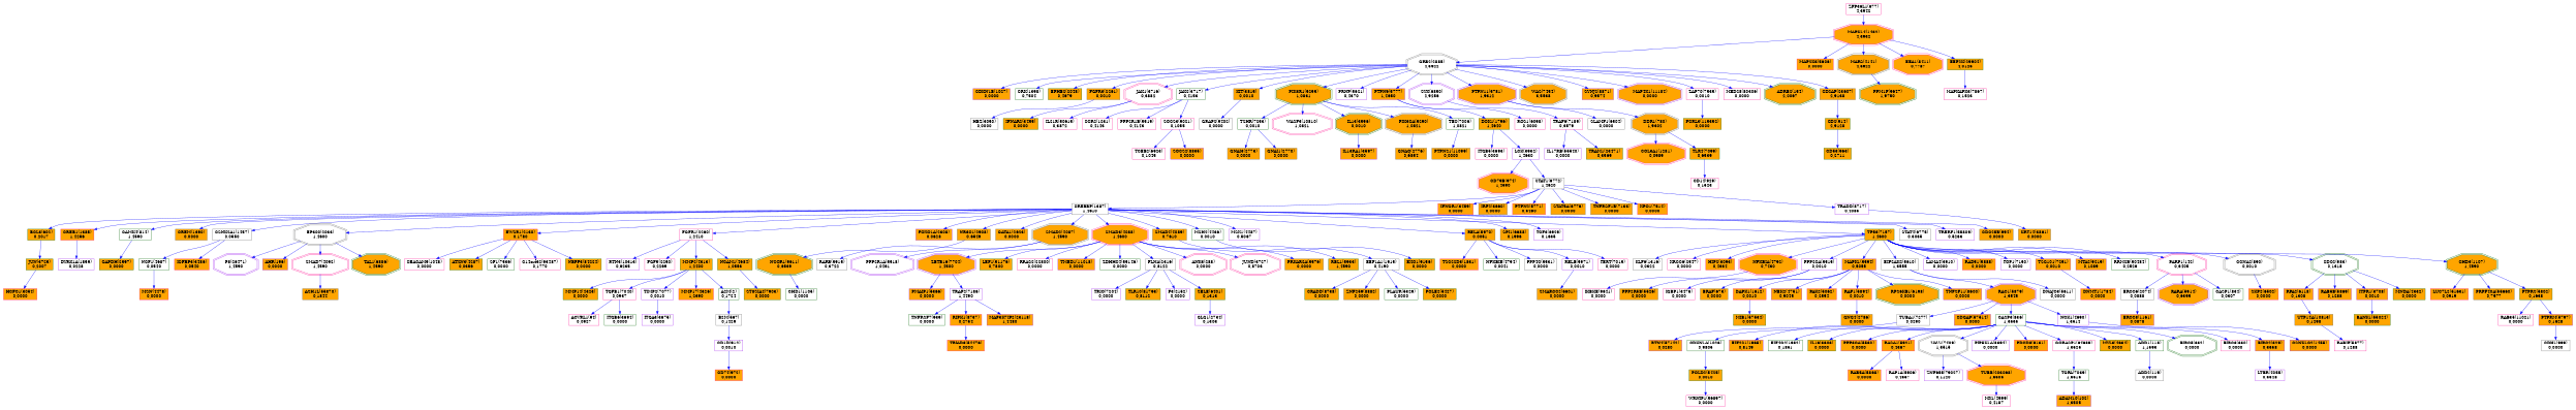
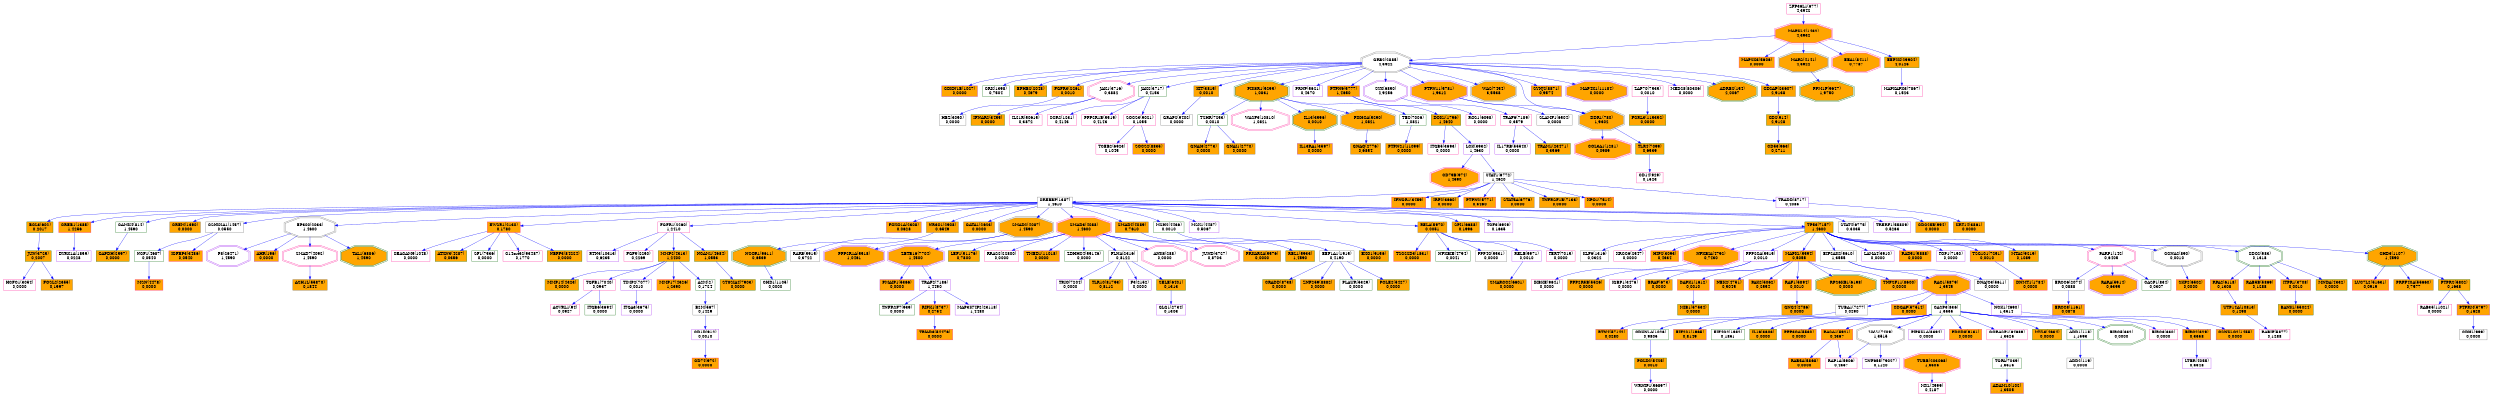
  digraph {
    node [color=deeppink fillcolor=orange shape=box style=filled]
    edge [color=blue]
    n1 [color=darkgreen fillcolor=white label="ADD1(118)\n1,1593"]
    n2 [color=gray40 fillcolor=white label="ADD2(119)\n0,0000"]
    n3 [fillcolor=white label="PARP1(142)\n0,6405" shape=doubleoctagon]
    n4 [color=darkgreen fillcolor=white label="CASP1(834)\n0,0307"]
    n5 [color=gray40 fillcolor=white label="ERCC6(2074)\n0,0888"]
    n6 [color=purple label="RARA(5914)\n0,6395" shape=doubleoctagon]
    n7 [color=purple label="ERCC8(1161)\n0,0878"]
    n8 [color=darkgreen label="ADRB2(154)\n2,0067" shape=doubleoctagon]
    n9 [color=purple label="AHR(196)\n0,0000"]
    n10 [color=darkgreen fillcolor=white label="A2M(2)\n0,1724"]
    n11 [color=gray40 fillcolor=white label="B2M(567)\n0,1429"]
    n12 [color=purple fillcolor=white label="CD1D(912)\n0,0010"]
    n13 [fillcolor=white label="ACVRL1(94)\n0,0927"]
    n14 [color=darkgreen fillcolor=white label="BIRC5(332)\n0,0000" shape=doubleoctagon]
    n15 [color=purple label="ADAM10(102)\n1,3505"]
    n16 [label="CD74(972)\n0,0000"]
    n17 [color=gray40 label="BRAF(673)\n0,0000"]
    n18 [color=gray40 label="DDR1(780)\n1,9302" shape=doubleoctagon]
    n19 [label="COL3A1(1281)\n0,0989" shape=doubleoctagon]
    n20 [color=darkgreen label="TLR4(7099)\n0,6539"]
    n21 [color=darkgreen fillcolor=white label="CASP3(836)\n1,3535"]
    n22 [fillcolor=white label="BIRC3(330)\n0,0000"]
    n23 [color=purple label="BIRC2(329)\n0,3358"]
    n24 [color=darkgreen fillcolor=white label="CDKN1A(1026)\n0,9805"]
    n25 [color=purple label="EIF2S1(1965)\n0,8149"]
    n26 [color=darkgreen fillcolor=white label="EIF4G2(1982)\n0,1851"]
    n27 [color=darkgreen label="IL16(3603)\n0,0000"]
    n28 [color=purple label="PPP3CA(5530)\n0,0000"]
    n29 [label="RASA1(5921)\n0,4367"]
    n30 [color=gray40 fillcolor=white label="VAV1(7409)\n1,3515" shape=doubleoctagon]
    n31 [color=purple fillcolor=white label="PIP5K1A(8394)\n0,0000"]
    n32 [label="PDCD8(9131)\n0,0000"]
    n33 [fillcolor=white label="GORASP1(64689)\n1,3525"]
    n34 [color=darkgreen label="MYL3(4634)\n0,0000"]
    n35 [color=purple fillcolor=white label="LTBR(4055)\n0,3348"]
    n36 [color=darkgreen label="POLD2(5425)\n0,0010"]
    n37 [label="RAB5A(5868)\n0,0000"]
    n38 [fillcolor=white label="RAP1A(5906)\n0,4357"]
    n39 [label="TUBB(203068)\n1,3505" shape=doubleoctagon]
    n40 [color=purple fillcolor=white label="ZNF655(79027)\n0,1120"]
    n41 [color=darkgreen fillcolor=white label="TGFA(7039)\n1,3515"]
    n42 [color=darkgreen label="CD2(914)\n2,9128"]
    n43 [color=darkgreen label="CD53(963)\n0,2711"]
    n44 [color=darkgreen fillcolor=white label="TNFRSF7(939)\n0,0000"]
    n45 [color=gray40 fillcolor=white label="CCNA2(890)\n0,0010" shape=doubleoctagon]
    n46 [label="SKP2(6502)\n0,0000"]
    n47 [color=darkgreen fillcolor=white label="CDC2(983)\n0,1318" shape=doubleoctagon]
    n48 [color=purple label="ITPR1(3708)\n0,0010"]
    n49 [color=darkgreen label="MNDA(4332)\n0,0000"]
    n50 [color=purple label="RPA2(6118)\n0,1308"]
    n51 [color=purple label="RAB5B(5869)\n0,1288"]
    n52 [color=darkgreen label="BANK1(55024)\n0,0000"]
    n53 [color=gray40 label="UTP14A(10813)\n0,1298"]
    n54 [color=gray40 fillcolor=white label="CDH1(999)\n0,0000"]
    n55 [fillcolor=white label="WRNIP1(56897)\n0,0000"]
    n56 [color=darkgreen label="CHD3(1107)\n1,4590" shape=doubleoctagon]
    n57 [color=darkgreen label="PTPRS(5802)\n0,1638"]
    n58 [label="LUC7L2(51631)\n0,0919"]
    n59 [color=gray40 label="PRPF40A(55660)\n0,7577"]
    n60 [color=purple label="PTPRM(5797)\n0,1628"]
    n61 [fillcolor=white label="RAB35(11021)\n0,0000"]
    n62 [color=gray40 label="CDC25B(994)\n0,0000"]
    n63 [color=purple label="CDKN1B(1027)\n0,0000"]
    n64 [fillcolor=white label="CCR2(1231)\n0,4143"]
    n65 [color=darkgreen label="BCL3(602)\n0,2017"]
    n66 [color=darkgreen label="JUN(3725)\n0,2007"]
-   n67 [label="HCFC1(3054)\n0,0000"]
+   n67 [fillcolor=white label="HCFC1(3054)\n0,0000"]
+   n68 [color=gray40 label="FOSL2(2355)\n0,1997"]
    n69 [label="CREB1(1385)\n1,4256"]
    n70 [color=purple fillcolor=white label="DYRK1A(1859)\n0,0228"]
    n71 [color=gray40 fillcolor=white label="CREBBP(1387)\n1,4610"]
    n72 [color=darkgreen fillcolor=white label="CAMK4(814)\n1,4590"]
    n73 [color=gray40 label="CREM(1390)\n0,0000"]
    n74 [color=gray40 fillcolor=white label="CSNK2A1(1457)\n0,0550"]
    n75 [color=gray40 fillcolor=white label="EP300(2033)\n1,4600" shape=doubleoctagon]
    n76 [label="EWSR1(2130)\n0,1780"]
    n77 [fillcolor=white label="FGFR1(2260)\n1,2410"]
    n78 [color=purple label="FOXO1A(2308)\n0,0628"]
    n79 [color=gray40 label="NR3C1(2908)\n0,6549"]
    n80 [color=gray40 label="GATA1(2623)\n0,0000"]
    n81 [color=gray40 label="SMAD2(4087)\n1,4590" shape=doubleoctagon]
    n82 [label="SMAD3(4088)\n1,4600" shape=doubleoctagon]
    n83 [color=gray40 label="SMAD4(4089)\n0,7610"]
    n84 [color=darkgreen fillcolor=white label="MSH2(4436)\n0,0010"]
    n85 [color=purple fillcolor=white label="MSX1(4487)\n0,5067"]
    n86 [color=gray40 label="RELA(5970)\n0,0051"]
    n87 [color=gray40 label="SPI1(6688)\n0,1996"]
    n88 [color=purple fillcolor=white label="TCF3(6929)\n0,1635"]
    n89 [color=darkgreen label="TP53(7157)\n1,4600"]
    n90 [color=gray40 fillcolor=white label="STAT4(6775)\n0,3035"]
    n91 [color=purple fillcolor=white label="TRERF1(55809)\n0,5263"]
    n92 [color=darkgreen label="GAPDH(2597)\n0,0000"]
    n93 [label="IGFBP3(3486)\n0,0540"]
    n94 [color=darkgreen fillcolor=white label="NCF1(4687)\n0,0540"]
    n95 [fillcolor=white label="SMAD7(4092)\n1,4590" shape=doubleoctagon]
    n96 [color=darkgreen label="TAL1(6886)\n1,4590" shape=doubleoctagon]
    n97 [color=purple fillcolor=white label="P8(26471)\n1,4590" shape=doubleoctagon]
    n98 [fillcolor=white label="CEACAM5(1048)\n0,0000"]
    n99 [color=darkgreen label="ATXN3(4287)\n0,0356"]
    n100 [color=darkgreen fillcolor=white label="SF1(7536)\n0,0000"]
    n101 [fillcolor=white label="C14orf32(93487)\n0,1770"]
    n102 [color=darkgreen label="NBPF3(84224)\n0,0000"]
    n103 [fillcolor=white label="FGF5(2250)\n0,2269"]
    n104 [color=darkgreen label="MMP2(4313)\n1,2400"]
    n105 [color=darkgreen label="NCAM1(4684)\n1,0553"]
    n106 [color=purple fillcolor=white label="RTN3(10313)\n0,6235"]
    n107 [color=darkgreen label="NCOR1(9611)\n0,6539" shape=doubleoctagon]
-   n108 [color=purple fillcolor=white label="PPP2R1A(5518)\n1,0461" shape=doubleoctagon]
+   n108 [color=purple label="PPP2R1A(5518)\n1,0461" shape=doubleoctagon]
    n109 [color=gray40 fillcolor=white label="RARB(5915)\n0,3722"]
    n110 [color=gray40 fillcolor=white label="FLNA(2316)\n0,8122"]
    n111 [fillcolor=white label="ANK3(288)\n0,0000" shape=doubleoctagon]
    n112 [fillcolor=white label="JUND(3727)\n0,8703" shape=doubleoctagon]
    n113 [color=gray40 label="PRKAR2A(5576)\n0,0000"]
    n114 [color=darkgreen label="RBL1(5933)\n1,4590"]
    n115 [color=purple label="ZBTB16(7704)\n1,4500" shape=doubleoctagon]
    n116 [color=darkgreen label="LEF1(51176)\n0,7800"]
    n117 [fillcolor=white label="RRAS2(22800)\n0,0000"]
    n118 [color=purple label="TMED1(11018)\n0,0000"]
    n119 [color=darkgreen fillcolor=white label="ZDHHC4(55146)\n0,0000"]
    n120 [color=gray40 fillcolor=white label="EEF1A1(1915)\n0,4190"]
    n121 [color=darkgreen label="EXO1(9156)\n0,0000"]
    n122 [label="TSC22D3(1831)\n0,0000"]
    n123 [color=darkgreen fillcolor=white label="NFKBIE(4794)\n0,0041"]
    n124 [color=gray40 fillcolor=white label="PPP4C(5531)\n0,0000"]
    n125 [color=purple fillcolor=white label="RELB(5971)\n0,0010"]
    n126 [fillcolor=white label="TERT(7015)\n0,0000"]
    n127 [color=gray40 fillcolor=white label="KLF6(1316)\n0,0322"]
    n128 [fillcolor=white label="XRCC6(2547)\n0,0000"]
    n129 [label="HIP2(3093)\n0,4334"]
    n130 [label="NFKBIA(4792)\n0,7430" shape=doubleoctagon]
    n131 [color=purple fillcolor=white label="PPP2CA(5515)\n0,0010"]
    n132 [color=purple label="MAPK1(5594)\n0,5055"]
    n133 [color=gray40 fillcolor=white label="EIF2AK2(5610)\n1,3555"]
    n134 [color=purple fillcolor=white label="LAMA4(3910)\n0,0000"]
    n135 [label="RAD51(5888)\n0,0000"]
    n136 [color=purple fillcolor=white label="TOP1(7150)\n0,0000"]
    n137 [color=purple label="TSG101(7251)\n0,0010"]
-   n138 [color=purple label="MTA2(9219)\n0,1089"]
-   n139 [color=darkgreen fillcolor=white label="RRM2B(50484)\n0,2526"]
+   n138 [color=darkgreen label="MTA2(9219)\n0,1089"]
    n140 [color=darkgreen fillcolor=white label="CRK(1398)\n0,7504"]
    n141 [fillcolor=white label="ZFP36L1(677)\n4,3942"]
    n142 [label="MAPK14(1432)\n4,3932" shape=doubleoctagon]
    n143 [color=gray40 fillcolor=white label="GRB2(2885)\n4,3922" shape=doubleoctagon]
    n144 [label="MAP2K3(5606)\n0,0000"]
    n145 [color=gray40 label="MARS(4141)\n4,3922" shape=doubleoctagon]
    n146 [label="EEA1(8411)\n0,7787" shape=doubleoctagon]
    n147 [color=darkgreen label="EEF2K(29904)\n4,0125"]
    n148 [label="MSN(4478)\n0,0000"]
    n149 [color=darkgreen label="EPHB2(2048)\n0,4679"]
    n150 [color=gray40 label="FGFR3(2261)\n0,0010"]
    n151 [fillcolor=white label="JAK1(3716)\n0,3882" shape=doubleoctagon]
    n152 [color=darkgreen fillcolor=white label="JAK2(3717)\n0,4153"]
    n153 [color=gray40 label="KIT(3815)\n0,0010"]
    n154 [color=darkgreen label="PIK3R1(5295)\n1,0831" shape=doubleoctagon]
    n155 [color=purple fillcolor=white label="PRNP(5621)\n0,4370"]
    n156 [color=purple label="PTPN6(5777)\n1,4650"]
    n157 [color=purple label="PTPN11(5781)\n1,9312" shape=doubleoctagon]
    n158 [color=purple fillcolor=white label="SYK(6850)\n2,9256" shape=doubleoctagon]
    n159 [color=gray40 label="WAS(7454)\n3,5538" shape=doubleoctagon]
    n160 [fillcolor=white label="ZAP70(7535)\n0,0010"]
    n161 [color=purple label="SYNJ2(8871)\n0,9574"]
    n162 [color=purple label="MAP4K1(11184)\n0,0000" shape=doubleoctagon]
    n163 [color=gray40 label="CD2AP(23607)\n2,9138"]
    n164 [fillcolor=white label="MED28(80306)\n0,0000"]
    n165 [color=darkgreen label="PPM1F(9647)\n1,9750" shape=doubleoctagon]
    n166 [fillcolor=white label="MAPKAPK3(7867)\n0,1523"]
    n167 [fillcolor=white label="CD14(929)\n0,1523"]
    n168 [label="DAPK1(1612)\n0,0010"]
    n169 [color=darkgreen label="MIB1(57534)\n0,0000"]
    n170 [label="DNMT1(1784)\n0,0000"]
    n171 [color=darkgreen fillcolor=white label="PLAUR(5329)\n0,0000"]
    n172 [color=darkgreen label="POLE2(5427)\n0,0000"]
    n173 [color=darkgreen label="CRADD(8738)\n0,0000"]
    n174 [color=gray40 label="ZNF259(8882)\n0,0000"]
    n175 [color=gray40 label="ASH1L(55870)\n0,1844"]
    n176 [color=purple fillcolor=white label="F3(2152)\n0,0000"]
    n177 [color=darkgreen label="DOK1(1796)\n1,4640"]
    n178 [fillcolor=white label="ITGB5(3693)\n0,0000"]
    n179 [color=purple fillcolor=white label="LCK(3932)\n1,4630"]
    n180 [label="CD79B(974)\n1,4590" shape=doubleoctagon]
    n181 [color=gray40 fillcolor=white label="STAT1(6772)\n1,4620"]
    n182 [color=darkgreen label="MMP14(4323)\n0,0000"]
    n183 [fillcolor=white label="TGFB1(7040)\n0,0937"]
    n184 [color=purple fillcolor=white label="TIMP2(7077)\n0,0010"]
    n185 [label="MMP17(4326)\n1,2390"]
    n186 [color=darkgreen label="ST8SIA4(7903)\n0,0000"]
    n187 [color=gray40 fillcolor=white label="HBZ(3050)\n0,0000"]
    n188 [color=darkgreen label="SELE(6401)\n0,1313"]
    n189 [color=purple fillcolor=white label="TRIO(7204)\n0,0000"]
    n190 [color=darkgreen label="TLR10(81793)\n0,8112"]
    n191 [color=purple fillcolor=white label="GLG1(2734)\n0,1303"]
    n192 [color=gray40 label="GNAI1(2770)\n0,0000"]
    n193 [color=gray40 label="GNAI3(2773)\n0,0000"]
    n194 [color=gray40 label="GNAQ(2776)\n0,6854"]
    n195 [color=darkgreen label="IFNAR2(3455)\n0,0000"]
    n196 [fillcolor=white label="IL21R(50615)\n0,3872"]
    n197 [fillcolor=white label="PPP2R1B(5519)\n0,4143"]
    n198 [fillcolor=white label="SOCS3(9021)\n0,1055"]
    n199 [color=gray40 fillcolor=white label="GRAP2(9402)\n0,0000"]
    n200 [color=darkgreen label="IL13(3596)\n0,0010" shape=doubleoctagon]
    n201 [color=gray40 label="PIK3CA(5290)\n1,0821" shape=doubleoctagon]
    n202 [color=darkgreen fillcolor=white label="TEC(7006)\n1,0821"]
    n203 [color=darkgreen fillcolor=white label="TSHR(7253)\n0,0010"]
    n204 [fillcolor=white label="WASF3(10810)\n1,0821" shape=doubleoctagon]
    n205 [fillcolor=white label="ROS1(6098)\n0,0000"]
    n206 [color=gray40 fillcolor=white label="SLAMF1(6504)\n0,0000"]
    n207 [fillcolor=white label="TRAF6(7189)\n0,3579"]
    n208 [color=darkgreen label="FCRL3(115352)\n0,0000"]
    n209 [color=darkgreen fillcolor=white label="CHD1(1105)\n0,0000"]
    n210 [label="IFNGR1(3459)\n0,0000"]
    n211 [color=purple label="IL13RA1(3597)\n0,0000"]
    n212 [color=purple fillcolor=white label="ITGA3(3675)\n0,0000"]
    n213 [fillcolor=white label="TCEB2(6923)\n0,1045"]
    n214 [color=purple label="SOCS2(8835)\n0,0000"]
    n215 [color=gray40 label="IRF2(3660)\n0,0000"]
    n216 [label="PTPN2(5771)\n0,5460"]
    n217 [color=gray40 label="STAT5A(6776)\n0,0000"]
    n218 [color=gray40 label="TNFRSF1B(7133)\n0,0000"]
    n219 [label="XPO1(7514)\n0,0000"]
    n220 [color=purple fillcolor=white label="TRADD(8717)\n0,4085"]
    n221 [color=purple label="PMAIP1(5366)\n0,0000"]
    n222 [color=purple fillcolor=white label="TRAF2(7186)\n1,4490"]
    n223 [fillcolor=white label="IGBP1(3476)\n0,0000"]
    n224 [color=darkgreen fillcolor=white label="ITGB6(3694)\n0,0000"]
    n225 [fillcolor=white label="MX1(4599)\n0,4187"]
    n226 [color=purple label="CSNK1G2(1455)\n0,0000"]
    n227 [color=purple fillcolor=white label="NCK1(4690)\n1,3514"]
    n228 [color=purple label="NEK2(4751)\n0,5045"]
    n229 [fillcolor=white label="IKBKE(9641)\n0,0000"]
    n230 [label="PAK2(5062)\n0,2554"]
    n231 [color=gray40 label="PTPN21(11099)\n0,0000"]
    n232 [color=gray40 label="KRT14(3861)\n0,0000"]
    n233 [color=gray40 label="PPP2R5B(5526)\n0,0000"]
    n234 [label="RAF1(5894)\n0,0010"]
    n235 [color=darkgreen label="RPS6KB1(6198)\n0,0000" shape=doubleoctagon]
    n236 [color=purple label="TNFSF11(8600)\n0,0000"]
    n237 [color=gray40 label="GNG4(2786)\n0,0000"]
    n238 [color=gray40 fillcolor=white label="DNAJC3(5611)\n0,0000"]
    n239 [color=purple label="RAC1(5879)\n1,3545" shape=doubleoctagon]
    n240 [color=gray40 fillcolor=white label="TUBA1(7277)\n0,0290"]
    n241 [color=purple label="CDGAP(57514)\n0,0000"]
    n242 [color=purple label="RTN4(57142)\n0,0280"]
    n243 [color=gray40 label="SMARCC2(6601)\n0,0000"]
    n244 [fillcolor=white label="RABIF(5877)\n0,1288"]
    n245 [color=purple fillcolor=white label="IL17RB(55540)\n0,0000"]
    n246 [color=darkgreen label="TRAM1(23471)\n0,3569"]
    n247 [label="RIPK1(8737)\n0,2754"]
-   n248 [color=purple label="MAP3K7IP2(23118)\n1,4480"]
+   n248 [color=purple fillcolor=white label="MAP3K7IP2(23118)\n1,4480"]
    n249 [label="TRIAD3(54476)\n0,0000"]
    n1 -> n2
    n3 -> n4
    n3 -> n5
    n3 -> n6
    n5 -> n7
    n10 -> n11
    n11 -> n12
    n12 -> n16
    n18 -> n19
    n18 -> n20
    n20 -> n167
    n21 -> n1
    n21 -> n14
    n21 -> n22
    n21 -> n23
    n21 -> n24
    n21 -> n25
    n21 -> n26
    n21 -> n27
    n21 -> n28
    n21 -> n29
    n21 -> n30
    n21 -> n31
    n21 -> n32
    n21 -> n33
    n21 -> n34
    n23 -> n35
    n24 -> n36
    n29 -> n37
    n29 -> n38
-   n30 -> n39
+   n30 -> n38
    n30 -> n40
    n33 -> n41
    n36 -> n55
    n39 -> n225
    n41 -> n15
    n42 -> n43
    n45 -> n46
    n47 -> n48
    n47 -> n49
    n47 -> n50
    n47 -> n51
    n48 -> n52
    n50 -> n53
    n53 -> n244
    n56 -> n57
    n56 -> n58
    n56 -> n59
    n57 -> n60
    n57 -> n61
    n60 -> n54
    n65 -> n66
    n66 -> n67
+   n66 -> n68
    n69 -> n70
    n71 -> n62
    n71 -> n65
    n71 -> n69
    n71 -> n72
    n71 -> n73
    n71 -> n74
    n71 -> n75
    n71 -> n76
    n71 -> n77
    n71 -> n78
    n71 -> n79
    n71 -> n80
    n71 -> n81
    n71 -> n82
    n71 -> n83
    n71 -> n84
    n71 -> n85
    n71 -> n86
    n71 -> n87
    n71 -> n88
    n71 -> n89
    n71 -> n90
    n71 -> n91
    n72 -> n92
    n74 -> n93
    n74 -> n94
    n75 -> n9
    n75 -> n95
    n75 -> n96
    n75 -> n97
    n76 -> n98
    n76 -> n99
    n76 -> n100
    n76 -> n101
    n76 -> n102
    n77 -> n103
    n77 -> n104
    n77 -> n105
    n77 -> n106
    n79 -> n107
    n81 -> n108
    n81 -> n109
    n82 -> n110
    n82 -> n111
    n82 -> n112
    n82 -> n113
    n82 -> n114
    n82 -> n115
    n82 -> n116
    n82 -> n117
    n82 -> n118
    n82 -> n119
    n83 -> n120
    n84 -> n121
    n86 -> n122
    n86 -> n123
    n86 -> n124
    n86 -> n125
    n86 -> n126
    n89 -> n3
    n89 -> n45
    n89 -> n47
    n89 -> n56
    n89 -> n127
    n89 -> n128
    n89 -> n129
    n89 -> n130
    n89 -> n131
    n89 -> n132
    n89 -> n133
    n89 -> n134
    n89 -> n135
    n89 -> n136
    n89 -> n137
    n89 -> n138
-   n89 -> n139
    n94 -> n148
    n95 -> n175
    n104 -> n10
    n104 -> n182
    n104 -> n183
    n104 -> n184
    n104 -> n185
    n105 -> n186
    n107 -> n209
    n110 -> n176
    n110 -> n188
    n110 -> n189
    n110 -> n190
    n115 -> n221
    n115 -> n222
    n120 -> n171
    n120 -> n172
    n120 -> n173
    n120 -> n174
    n125 -> n243
    n130 -> n229
    n131 -> n223
    n131 -> n233
    n132 -> n17
    n132 -> n168
    n132 -> n228
    n132 -> n230
    n132 -> n234
    n132 -> n235
    n132 -> n236
    n133 -> n238
    n133 -> n239
    n137 -> n170
    n141 -> n142
    n142 -> n143
    n142 -> n144
    n142 -> n145
    n142 -> n146
    n142 -> n147
    n143 -> n8
    n143 -> n63
    n143 -> n140
    n143 -> n149
    n143 -> n150
    n143 -> n151
    n143 -> n152
    n143 -> n153
    n143 -> n154
    n143 -> n155
    n143 -> n156
    n143 -> n157
    n143 -> n158
    n143 -> n159
-   n143 -> n160
+   n143 -> n18
    n143 -> n161
    n143 -> n162
    n143 -> n163
    n143 -> n164
    n145 -> n165
    n147 -> n166
    n150 -> n187
    n151 -> n195
    n151 -> n196
    n152 -> n64
    n152 -> n197
    n152 -> n198
    n153 -> n199
    n154 -> n200
    n154 -> n201
    n154 -> n202
    n154 -> n203
    n154 -> n204
    n156 -> n177
    n156 -> n205
    n157 -> n18
    n157 -> n206
    n158 -> n207
    n160 -> n208
    n163 -> n42
    n168 -> n169
    n177 -> n178
    n177 -> n179
    n179 -> n180
    n179 -> n181
    n181 -> n71
    n181 -> n210
    n181 -> n215
    n181 -> n216
    n181 -> n217
    n181 -> n218
    n181 -> n219
    n181 -> n220
    n183 -> n13
    n183 -> n224
    n184 -> n212
    n188 -> n191
    n198 -> n213
    n198 -> n214
    n200 -> n211
    n201 -> n194
    n202 -> n231
    n203 -> n192
    n203 -> n193
    n207 -> n245
    n207 -> n246
    n220 -> n232
    n222 -> n44
    n222 -> n247
    n222 -> n248
    n227 -> n226
    n234 -> n237
    n239 -> n21
    n239 -> n227
    n239 -> n240
    n239 -> n241
    n240 -> n242
    n247 -> n249
  }
